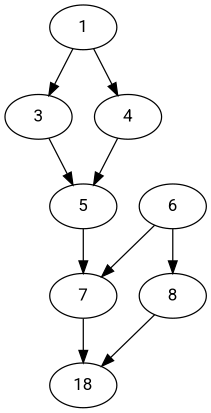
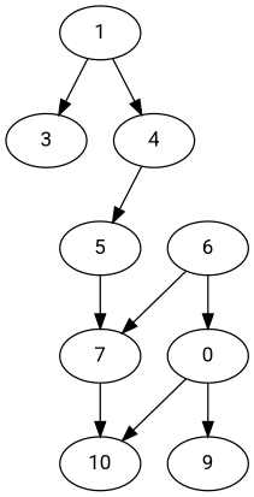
  digraph {
    fontname=Roboto
    node [Weight=12 fontname=Roboto]
    edge [Weight=4 fontname=Roboto]
    1 [Weight=38]
    3
    4
    5 [Weight=15]
    7 [Weight=36]
    6 [Weight=14]
-   8 [Weight=29]
-   10 [Weight=25 label=18]
+   8 [Weight=29 label=0]
+   10 [Weight=25]
+   9 [Weight=18]
    1 -> 3 [Weight=7]
    1 -> 4 [Weight=16]
-   3 -> 5 [Weight=1]
    4 -> 5
    5 -> 7 [Weight=8]
    7 -> 10 [Weight=0]
    6 -> 7
    6 -> 8 [Weight=18]
    8 -> 10 [Weight=8]
+   8 -> 9 [Weight=11]
  }
